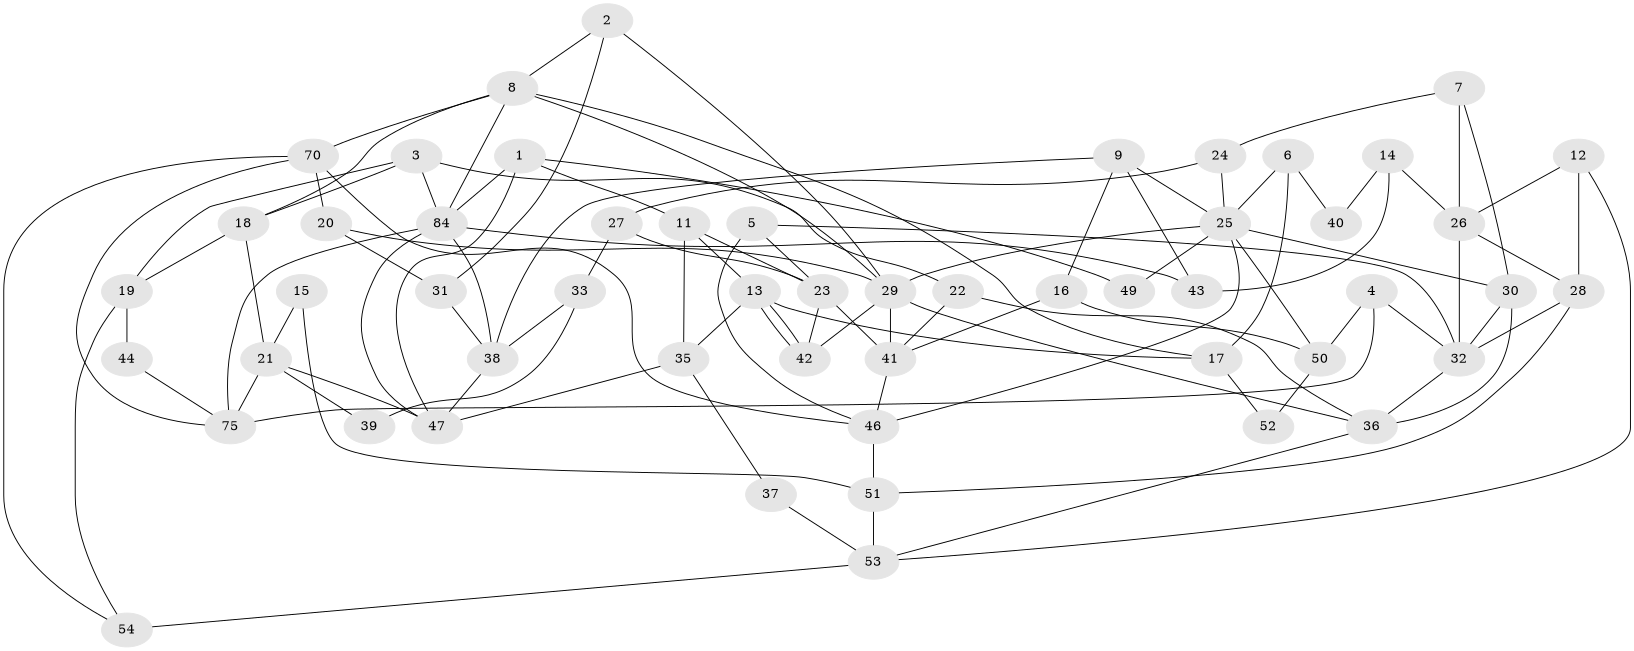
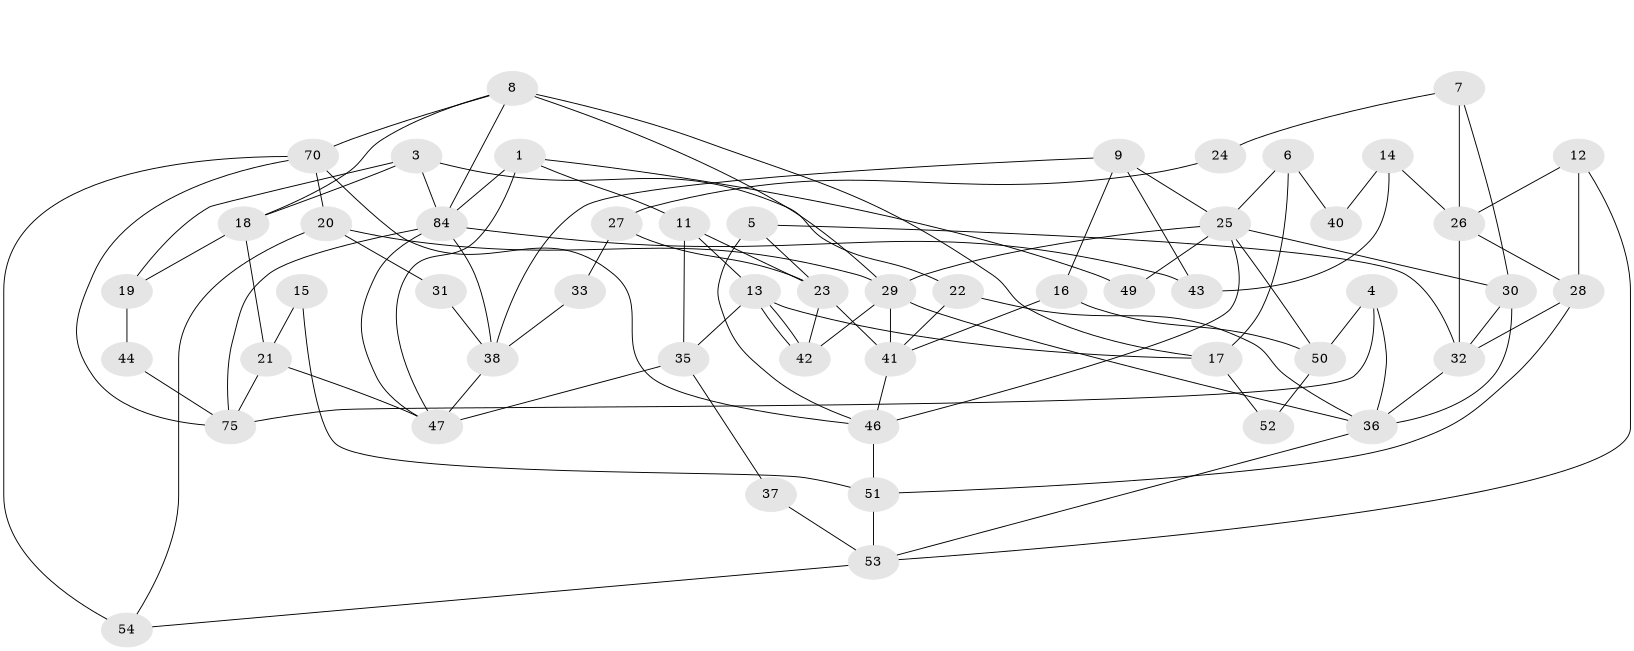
  graph {
    node [color=gray90 style=filled]
    1
    11
    n3 [label=84]
    49
    47
    23
    13
    35
    n9 [label=75]
    38
    43
-   2
    8
    29
    31
    18
    17
    n18 [label=70]
    42
    41
    36
    3
    19
    22
    21
    44
    4
    32
    50
    52
    5
    46
    51
    6
    25
    40
    30
    7
    24
    26
    27
    28
    20
    54
    9
    16
    37
    12
    53
    14
    15
-   39
    33
    1 -- 11
    1 -- n3
    1 -- 49
    1 -- 47
    11 -- 23
    11 -- 13
    11 -- 35
    n3 -- 47
    n3 -- n9
    n3 -- 38
    n3 -- 43
    23 -- 42
    23 -- 41
    13 -- 35
    13 -- 17
    13 -- 42
    13 -- 42
    35 -- 47
    35 -- 37
    38 -- 47
-   2 -- 8
-   2 -- 29
-   2 -- 31
    8 -- n3
    8 -- 29
    8 -- 18
    8 -- 17
    8 -- n18
    29 -- 42
    29 -- 41
    29 -- 36
    31 -- 38
    18 -- 19
    18 -- 21
    17 -- 52
    n18 -- n9
    n18 -- 46
    n18 -- 20
    n18 -- 54
    41 -- 46
    36 -- 53
    3 -- n3
    3 -- 18
    3 -- 19
    3 -- 22
    19 -- 44
    22 -- 41
    22 -- 36
    21 -- 47
    21 -- n9
-   21 -- 39
    44 -- n9
    4 -- n9
-   4 -- 32
+   4 -- 36
    4 -- 50
    32 -- 36
    50 -- 52
    5 -- 23
    5 -- 32
    5 -- 46
    46 -- 51
    51 -- 53
    6 -- 17
    6 -- 25
    6 -- 40
    25 -- 49
    25 -- 29
    25 -- 50
    25 -- 46
    25 -- 30
    30 -- 36
    30 -- 32
    7 -- 30
    7 -- 24
    7 -- 26
-   24 -- 25
    24 -- 27
    26 -- 32
    26 -- 28
    27 -- 23
    27 -- 33
    28 -- 32
    28 -- 51
    20 -- 29
    20 -- 31
-   19 -- 54
+   20 -- 54
    9 -- 38
    9 -- 43
    9 -- 25
    9 -- 16
    16 -- 41
    16 -- 50
    37 -- 53
    12 -- 26
    12 -- 28
    12 -- 53
    53 -- 54
    14 -- 43
    14 -- 40
    14 -- 26
    15 -- 21
    15 -- 51
    33 -- 38
-   33 -- 39
  }
